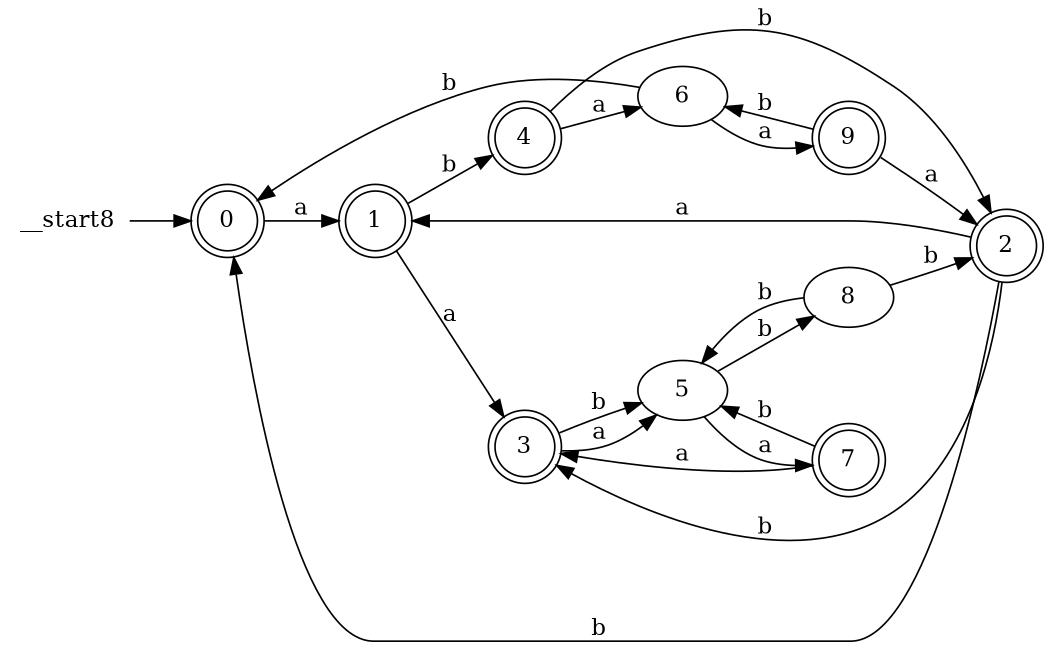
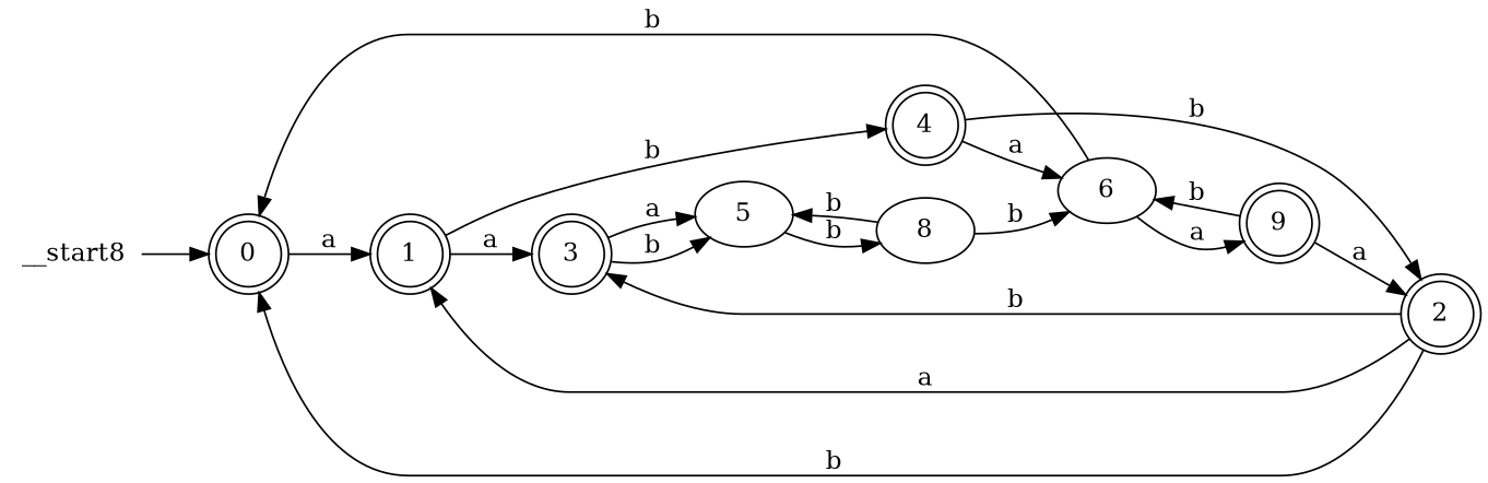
  digraph {
    rankdir=LR
    node [shape=doublecircle]
    n1 [label=__start8 shape=none]
    0
    1
    3
    4
    2
    5 [shape=""]
    6 [shape=""]
-   7
    8 [shape=""]
    9
    n1 -> 0
    0 -> 1 [label=a]
    1 -> 3 [label=a]
    1 -> 4 [label=b]
    3 -> 5 [label=a]
    3 -> 5 [label=b]
    4 -> 2 [label=b]
    4 -> 6 [label=a]
    2 -> 0 [label=b]
    2 -> 1 [label=a]
    2 -> 3 [label=b]
-   5 -> 7 [label=a]
    5 -> 8 [label=b]
    6 -> 0 [label=b]
    6 -> 9 [label=a]
-   7 -> 3 [label=a]
-   7 -> 5 [label=b]
-   8 -> 2 [label=b]
+   8 -> 6 [label=b]
    8 -> 5 [label=b]
    9 -> 2 [label=a]
    9 -> 6 [label=b]
  }
